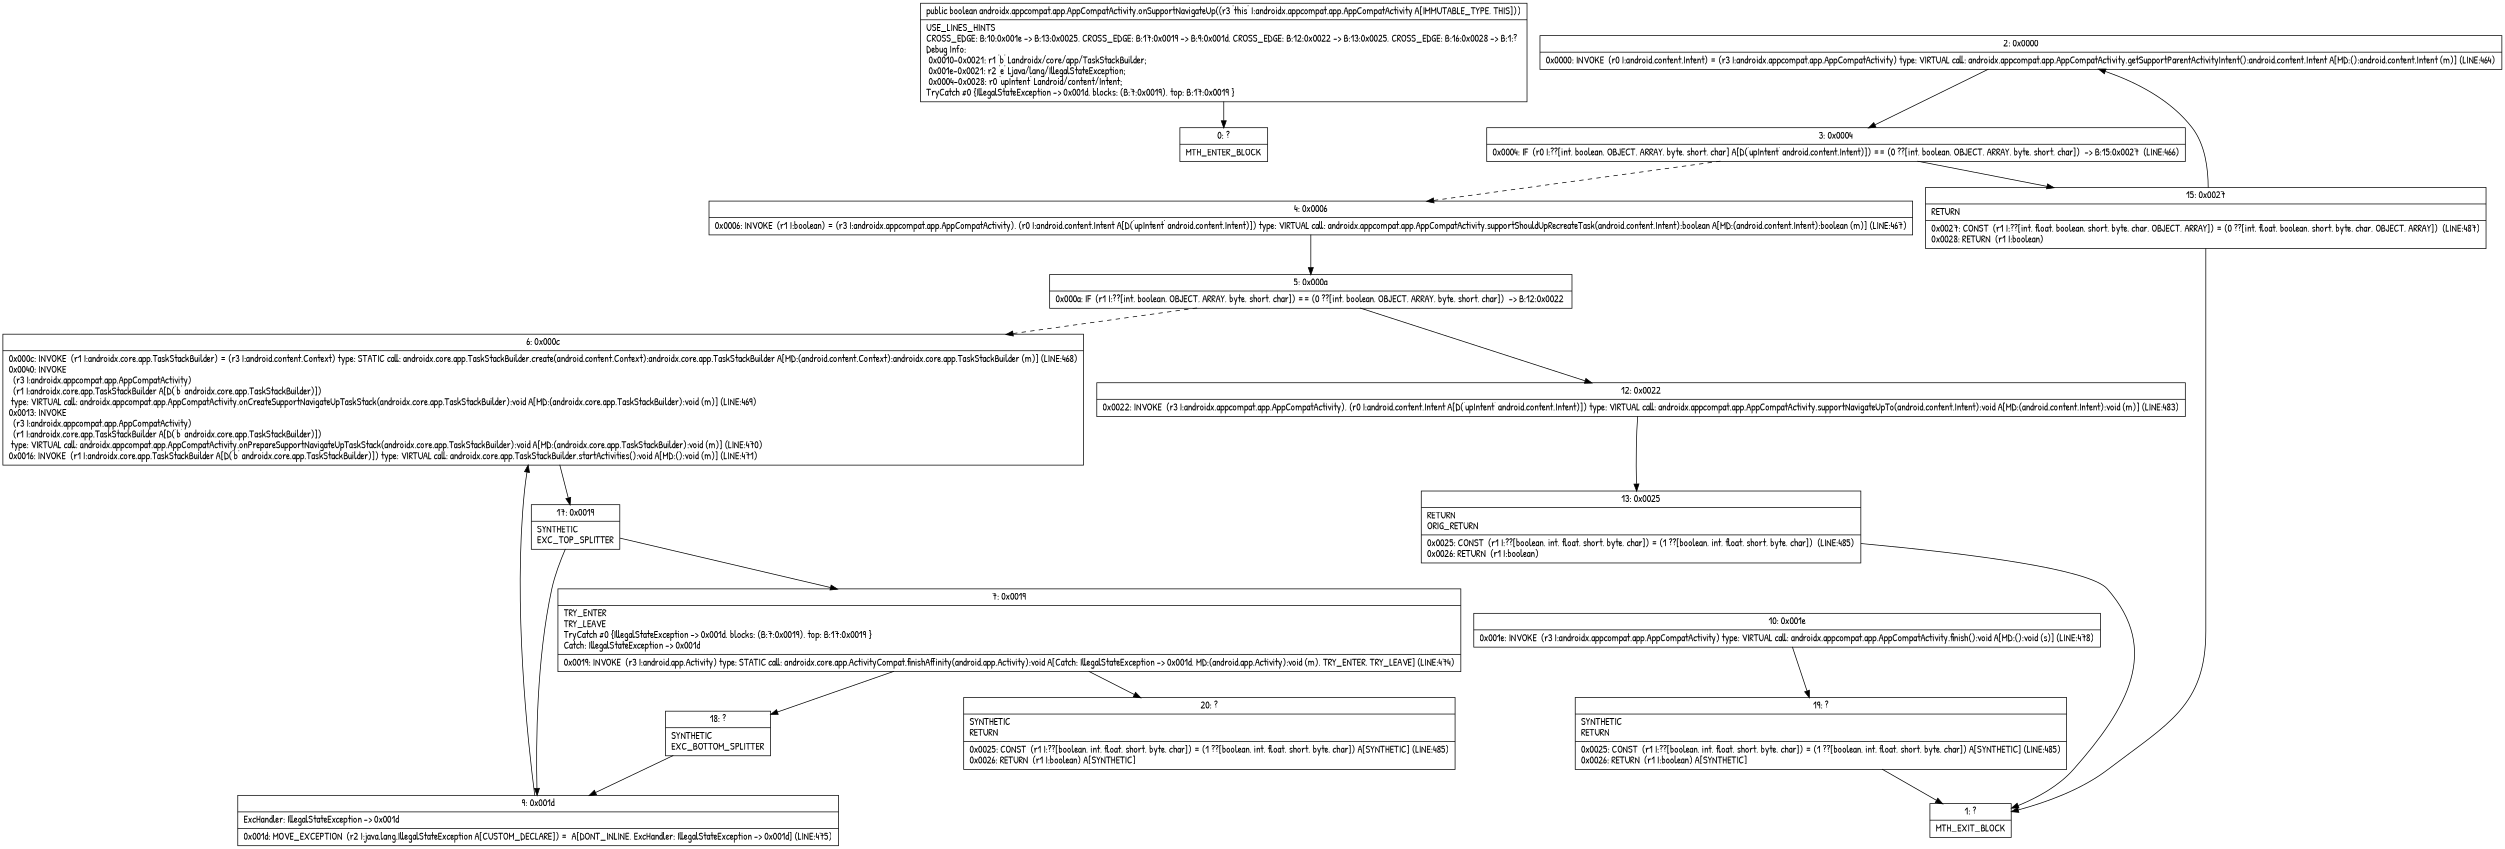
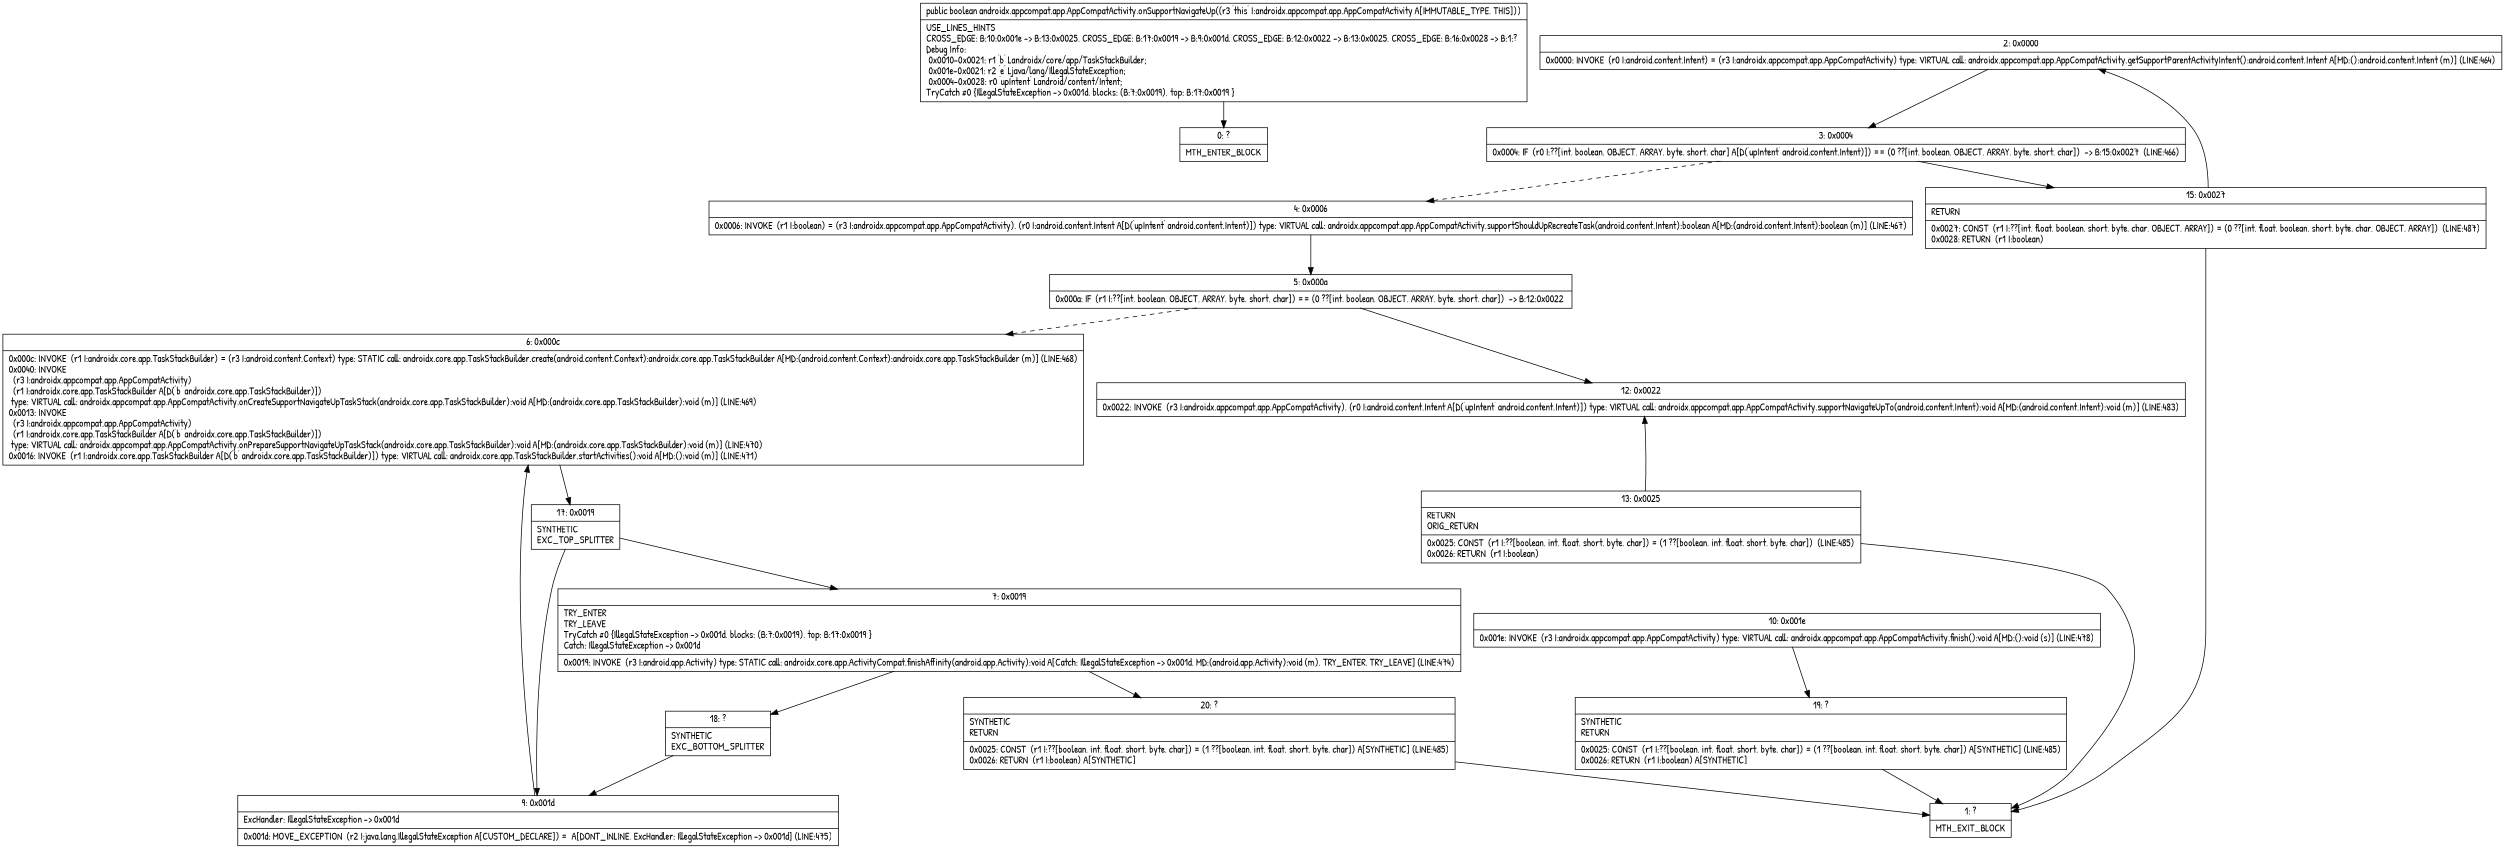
  digraph {
    fontname="Patrick Hand"
    node [fontname="Patrick Hand" shape=record]
    edge [fontname="Patrick Hand"]
    n1 [label="{0\:\ ?|MTH_ENTER_BLOCK\l}"]
    n2 [label="{2\:\ 0x0000|0x0000: INVOKE  (r0 I:android.content.Intent) = (r3 I:androidx.appcompat.app.AppCompatActivity) type: VIRTUAL call: androidx.appcompat.app.AppCompatActivity.getSupportParentActivityIntent():android.content.Intent A[MD:():android.content.Intent (m)] (LINE:464)\l}"]
    n3 [label="{3\:\ 0x0004|0x0004: IF  (r0 I:??[int, boolean, OBJECT, ARRAY, byte, short, char] A[D('upIntent' android.content.Intent)]) == (0 ??[int, boolean, OBJECT, ARRAY, byte, short, char])  \-\> B:15:0x0027  (LINE:466)\l}"]
    n4 [label="{4\:\ 0x0006|0x0006: INVOKE  (r1 I:boolean) = (r3 I:androidx.appcompat.app.AppCompatActivity), (r0 I:android.content.Intent A[D('upIntent' android.content.Intent)]) type: VIRTUAL call: androidx.appcompat.app.AppCompatActivity.supportShouldUpRecreateTask(android.content.Intent):boolean A[MD:(android.content.Intent):boolean (m)] (LINE:467)\l}"]
    n5 [label="{15\:\ 0x0027|RETURN\l|0x0027: CONST  (r1 I:??[int, float, boolean, short, byte, char, OBJECT, ARRAY]) = (0 ??[int, float, boolean, short, byte, char, OBJECT, ARRAY])  (LINE:487)\l0x0028: RETURN  (r1 I:boolean) \l}"]
    n6 [label="{5\:\ 0x000a|0x000a: IF  (r1 I:??[int, boolean, OBJECT, ARRAY, byte, short, char]) == (0 ??[int, boolean, OBJECT, ARRAY, byte, short, char])  \-\> B:12:0x0022 \l}"]
    n7 [label="{1\:\ ?|MTH_EXIT_BLOCK\l}"]
    n8 [label="{6\:\ 0x000c|0x000c: INVOKE  (r1 I:androidx.core.app.TaskStackBuilder) = (r3 I:android.content.Context) type: STATIC call: androidx.core.app.TaskStackBuilder.create(android.content.Context):androidx.core.app.TaskStackBuilder A[MD:(android.content.Context):androidx.core.app.TaskStackBuilder (m)] (LINE:468)\l0x0040: INVOKE  \l  (r3 I:androidx.appcompat.app.AppCompatActivity)\l  (r1 I:androidx.core.app.TaskStackBuilder A[D('b' androidx.core.app.TaskStackBuilder)])\l type: VIRTUAL call: androidx.appcompat.app.AppCompatActivity.onCreateSupportNavigateUpTaskStack(androidx.core.app.TaskStackBuilder):void A[MD:(androidx.core.app.TaskStackBuilder):void (m)] (LINE:469)\l0x0013: INVOKE  \l  (r3 I:androidx.appcompat.app.AppCompatActivity)\l  (r1 I:androidx.core.app.TaskStackBuilder A[D('b' androidx.core.app.TaskStackBuilder)])\l type: VIRTUAL call: androidx.appcompat.app.AppCompatActivity.onPrepareSupportNavigateUpTaskStack(androidx.core.app.TaskStackBuilder):void A[MD:(androidx.core.app.TaskStackBuilder):void (m)] (LINE:470)\l0x0016: INVOKE  (r1 I:androidx.core.app.TaskStackBuilder A[D('b' androidx.core.app.TaskStackBuilder)]) type: VIRTUAL call: androidx.core.app.TaskStackBuilder.startActivities():void A[MD:():void (m)] (LINE:471)\l}"]
    n9 [label="{12\:\ 0x0022|0x0022: INVOKE  (r3 I:androidx.appcompat.app.AppCompatActivity), (r0 I:android.content.Intent A[D('upIntent' android.content.Intent)]) type: VIRTUAL call: androidx.appcompat.app.AppCompatActivity.supportNavigateUpTo(android.content.Intent):void A[MD:(android.content.Intent):void (m)] (LINE:483)\l}"]
    n10 [label="{17\:\ 0x0019|SYNTHETIC\lEXC_TOP_SPLITTER\l}"]
    n11 [label="{13\:\ 0x0025|RETURN\lORIG_RETURN\l|0x0025: CONST  (r1 I:??[boolean, int, float, short, byte, char]) = (1 ??[boolean, int, float, short, byte, char])  (LINE:485)\l0x0026: RETURN  (r1 I:boolean) \l}"]
    n12 [label="{7\:\ 0x0019|TRY_ENTER\lTRY_LEAVE\lTryCatch #0 \{IllegalStateException \-\> 0x001d, blocks: (B:7:0x0019), top: B:17:0x0019 \}\lCatch: IllegalStateException \-\> 0x001d\l|0x0019: INVOKE  (r3 I:android.app.Activity) type: STATIC call: androidx.core.app.ActivityCompat.finishAffinity(android.app.Activity):void A[Catch: IllegalStateException \-\> 0x001d, MD:(android.app.Activity):void (m), TRY_ENTER, TRY_LEAVE] (LINE:474)\l}"]
    n13 [label="{9\:\ 0x001d|ExcHandler: IllegalStateException \-\> 0x001d\l|0x001d: MOVE_EXCEPTION  (r2 I:java.lang.IllegalStateException A[CUSTOM_DECLARE]) =  A[DONT_INLINE, ExcHandler: IllegalStateException \-\> 0x001d] (LINE:475)\l}"]
    n14 [label="{18\:\ ?|SYNTHETIC\lEXC_BOTTOM_SPLITTER\l}"]
    n15 [label="{20\:\ ?|SYNTHETIC\lRETURN\l|0x0025: CONST  (r1 I:??[boolean, int, float, short, byte, char]) = (1 ??[boolean, int, float, short, byte, char]) A[SYNTHETIC] (LINE:485)\l0x0026: RETURN  (r1 I:boolean) A[SYNTHETIC]\l}"]
    n16 [label="{10\:\ 0x001e|0x001e: INVOKE  (r3 I:androidx.appcompat.app.AppCompatActivity) type: VIRTUAL call: androidx.appcompat.app.AppCompatActivity.finish():void A[MD:():void (s)] (LINE:478)\l}"]
    n17 [label="{19\:\ ?|SYNTHETIC\lRETURN\l|0x0025: CONST  (r1 I:??[boolean, int, float, short, byte, char]) = (1 ??[boolean, int, float, short, byte, char]) A[SYNTHETIC] (LINE:485)\l0x0026: RETURN  (r1 I:boolean) A[SYNTHETIC]\l}"]
    n18 [label="{public boolean androidx.appcompat.app.AppCompatActivity.onSupportNavigateUp((r3 'this' I:androidx.appcompat.app.AppCompatActivity A[IMMUTABLE_TYPE, THIS]))  | USE_LINES_HINTS\lCROSS_EDGE: B:10:0x001e \-\> B:13:0x0025, CROSS_EDGE: B:17:0x0019 \-\> B:9:0x001d, CROSS_EDGE: B:12:0x0022 \-\> B:13:0x0025, CROSS_EDGE: B:16:0x0028 \-\> B:1:?\lDebug Info:\l  0x0010\-0x0021: r1 'b' Landroidx\/core\/app\/TaskStackBuilder;\l  0x001e\-0x0021: r2 'e' Ljava\/lang\/IllegalStateException;\l  0x0004\-0x0028: r0 'upIntent' Landroid\/content\/Intent;\lTryCatch #0 \{IllegalStateException \-\> 0x001d, blocks: (B:7:0x0019), top: B:17:0x0019 \}\l}"]
    n2 -> n3
    n3 -> n4 [style=dashed]
    n3 -> n5
    n4 -> n6
    n5 -> n2
    n5 -> n7
    n6 -> n8 [style=dashed]
    n6 -> n9
    n8 -> n10
-   n9 -> n11
+   n11 -> n9
    n10 -> n12
    n10 -> n13
    n11 -> n7
    n12 -> n14
    n12 -> n15
    n13 -> n8
    n14 -> n13
+   n15 -> n7
    n16 -> n17
    n17 -> n7
    n18 -> n1
  }
